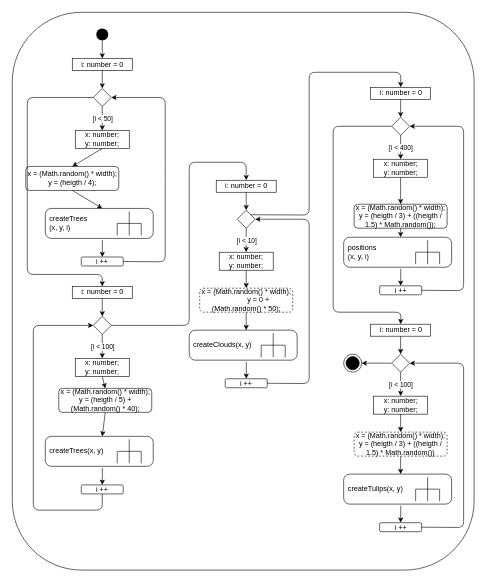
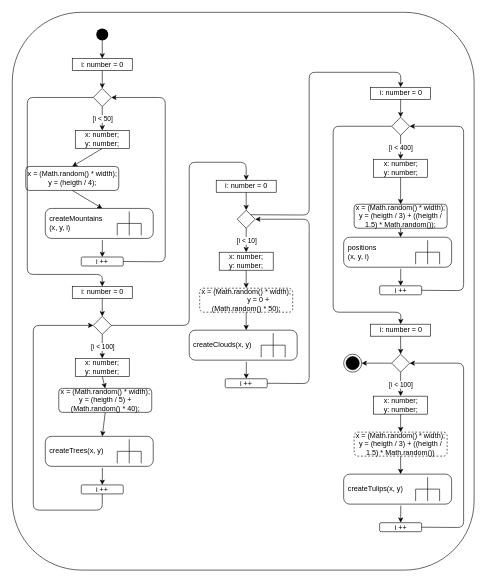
  <mxCell id="0" />
  <mxCell id="1" parent="0" />
  <mxCell id="2" value="" style="endArrow=classic;html=1;exitX=1;exitY=0;exitDx=0;exitDy=0;entryX=0.5;entryY=0;entryDx=0;entryDy=0;" parent="1" edge="1" target="33" source="49"><mxGeometry width="50" height="50" relative="1" as="geometry"><mxPoint x="662.5" y="70" as="sourcePoint" /><mxPoint x="662.5" y="110" as="targetPoint" /><Array as="points"><mxPoint x="515" y="358" /><mxPoint x="515" y="120" /><mxPoint x="668" y="120" /></Array></mxGeometry></mxCell>
  <mxCell id="3" value="" style="rounded=1;whiteSpace=wrap;html=1;fillColor=none;" vertex="1" parent="1"><mxGeometry x="20" y="20" width="770" height="930" as="geometry" /></mxCell>
  <mxCell id="4" value="i: number = 0" style="html=1;fillColor=none;" vertex="1" parent="1"><mxGeometry x="120" y="97" width="100" height="20" as="geometry" /></mxCell>
  <mxCell id="5" value="" style="endArrow=classic;html=1;exitX=0.5;exitY=1;exitDx=0;exitDy=0;" edge="1" parent="1" source="4"><mxGeometry width="50" height="50" relative="1" as="geometry"><mxPoint x="585" y="82" as="sourcePoint" /><mxPoint x="170" y="147" as="targetPoint" /></mxGeometry></mxCell>
  <mxCell id="6" value="&lt;div&gt;x = (Math.random() * width);&lt;/div&gt;&lt;div&gt;&lt;span&gt;y = (heigth / 4);&lt;/span&gt;&lt;/div&gt;" style="rounded=1;whiteSpace=wrap;html=1;fillColor=none;" vertex="1" parent="1"><mxGeometry x="42.5" y="277" width="155" height="40" as="geometry" /></mxCell>
  <mxCell id="7" value="" style="rhombus;whiteSpace=wrap;html=1;fillColor=none;" vertex="1" parent="1"><mxGeometry x="155" y="147" width="30" height="30" as="geometry" /></mxCell>
  <mxCell id="8" value="" style="endArrow=classic;html=1;exitX=0.5;exitY=1;exitDx=0;exitDy=0;entryX=0.5;entryY=0;entryDx=0;entryDy=0;" edge="1" parent="1" source="7" target="10"><mxGeometry relative="1" as="geometry"><mxPoint x="545" y="227" as="sourcePoint" /><mxPoint x="545" y="297" as="targetPoint" /></mxGeometry></mxCell>
  <mxCell id="9" value="[i &amp;lt; 50]" style="edgeLabel;resizable=0;html=1;align=center;verticalAlign=middle;" connectable="0" vertex="1" parent="8"><mxGeometry relative="1" as="geometry" /></mxCell>
  <mxCell id="10" value="x: number;&lt;br&gt;y: number;&lt;br&gt;" style="rounded=0;whiteSpace=wrap;html=1;fillColor=none;" vertex="1" parent="1"><mxGeometry x="125" y="217" width="90" height="30" as="geometry" /></mxCell>
  <mxCell id="11" value="" style="endArrow=classic;html=1;exitX=0.5;exitY=1;exitDx=0;exitDy=0;entryX=0.5;entryY=0;entryDx=0;entryDy=0;" edge="1" parent="1" source="10" target="6"><mxGeometry width="50" height="50" relative="1" as="geometry"><mxPoint x="595" y="92" as="sourcePoint" /><mxPoint x="595" y="132" as="targetPoint" /></mxGeometry></mxCell>
  <mxCell id="12" value="" style="endArrow=classic;html=1;exitX=0.5;exitY=1;exitDx=0;exitDy=0;" edge="1" parent="1" source="6"><mxGeometry width="50" height="50" relative="1" as="geometry"><mxPoint x="585" y="82" as="sourcePoint" /><mxPoint x="170" y="347" as="targetPoint" /></mxGeometry></mxCell>
  <mxCell id="13" value="" style="ellipse;fillColor=#000000;strokeColor=none;" vertex="1" parent="1"><mxGeometry x="160" y="47" width="20" height="20" as="geometry" /></mxCell>
  <mxCell id="14" value="" style="endArrow=classic;html=1;exitX=0.5;exitY=1;exitDx=0;exitDy=0;entryX=0.5;entryY=0;entryDx=0;entryDy=0;" edge="1" parent="1" source="13" target="4"><mxGeometry width="50" height="50" relative="1" as="geometry"><mxPoint x="585" y="82" as="sourcePoint" /><mxPoint x="585" y="122" as="targetPoint" /></mxGeometry></mxCell>
  <mxCell id="15" value="" style="ellipse;html=1;shape=endState;fillColor=#000000;strokeColor=#000000;" vertex="1" parent="1"><mxGeometry x="572.5" y="590" width="30" height="30" as="geometry" /></mxCell>
- <mxCell id="16" value="createTrees&lt;br&gt;(x, y, i)" style="shape=mxgraph.uml25.behaviorAction;html=1;rounded=1;absoluteArcSize=1;arcSize=10;align=left;spacingLeft=5;fillColor=none;" vertex="1" parent="1"><mxGeometry x="75" y="347" width="180" height="50" as="geometry" /></mxCell>
+ <mxCell id="16" value="createMountains&lt;br&gt;(x, y, i)" style="shape=mxgraph.uml25.behaviorAction;html=1;rounded=1;absoluteArcSize=1;arcSize=10;align=left;spacingLeft=5;fillColor=none;" vertex="1" parent="1"><mxGeometry x="75" y="347" width="180" height="50" as="geometry" /></mxCell>
  <mxCell id="17" value="" style="endArrow=classic;html=1;exitX=0.529;exitY=1.052;exitDx=0;exitDy=0;exitPerimeter=0;" edge="1" parent="1" source="16" target="18"><mxGeometry width="50" height="50" relative="1" as="geometry"><mxPoint x="595" y="92" as="sourcePoint" /><mxPoint x="595" y="132" as="targetPoint" /></mxGeometry></mxCell>
  <mxCell id="18" value="i ++" style="rounded=1;whiteSpace=wrap;html=1;" vertex="1" parent="1"><mxGeometry x="135" y="428" width="70" height="15" as="geometry" /></mxCell>
  <mxCell id="19" value="" style="endArrow=classic;html=1;entryX=1;entryY=0.5;entryDx=0;entryDy=0;exitX=1;exitY=0.5;exitDx=0;exitDy=0;" edge="1" parent="1" source="18" target="7"><mxGeometry width="50" height="50" relative="1" as="geometry"><mxPoint x="375" y="432" as="sourcePoint" /><mxPoint x="605" y="142" as="targetPoint" /><Array as="points"><mxPoint x="275" y="436" /><mxPoint x="275" y="287" /><mxPoint x="275" y="162" /></Array></mxGeometry></mxCell>
  <mxCell id="20" value="" style="endArrow=classic;html=1;exitX=0;exitY=0.5;exitDx=0;exitDy=0;entryX=0.5;entryY=0;entryDx=0;entryDy=0;" edge="1" parent="1" source="7" target="21"><mxGeometry width="50" height="50" relative="1" as="geometry"><mxPoint x="615" y="112" as="sourcePoint" /><mxPoint x="615" y="152" as="targetPoint" /><Array as="points"><mxPoint x="45" y="162" /><mxPoint x="45" y="457" /><mxPoint x="170" y="457" /></Array></mxGeometry></mxCell>
  <mxCell id="21" value="i: number = 0" style="html=1;fillColor=none;" vertex="1" parent="1"><mxGeometry x="120" y="477" width="100" height="20" as="geometry" /></mxCell>
  <mxCell id="22" value="" style="endArrow=classic;html=1;exitX=0.5;exitY=1;exitDx=0;exitDy=0;" edge="1" parent="1" source="21"><mxGeometry width="50" height="50" relative="1" as="geometry"><mxPoint x="585" y="462" as="sourcePoint" /><mxPoint x="170" y="527" as="targetPoint" /></mxGeometry></mxCell>
  <mxCell id="23" value="&lt;div&gt;x = (Math.random() * width);&lt;/div&gt;&lt;div&gt;&lt;span&gt;y = (heigth / 5) + (Math.random() * 40);&lt;/span&gt;&lt;/div&gt;" style="rounded=1;whiteSpace=wrap;html=1;fillColor=none;align=center;" vertex="1" parent="1"><mxGeometry x="97.5" y="647" width="155" height="40" as="geometry" /></mxCell>
  <mxCell id="24" value="" style="rhombus;whiteSpace=wrap;html=1;fillColor=none;" vertex="1" parent="1"><mxGeometry x="155" y="527" width="30" height="30" as="geometry" /></mxCell>
  <mxCell id="25" value="" style="endArrow=classic;html=1;exitX=0.5;exitY=1;exitDx=0;exitDy=0;entryX=0.5;entryY=0;entryDx=0;entryDy=0;" edge="1" parent="1" source="24" target="27"><mxGeometry relative="1" as="geometry"><mxPoint x="545" y="607" as="sourcePoint" /><mxPoint x="545" y="677" as="targetPoint" /></mxGeometry></mxCell>
  <mxCell id="26" value="[i &amp;lt; 100]" style="edgeLabel;resizable=0;html=1;align=center;verticalAlign=middle;" connectable="0" vertex="1" parent="25"><mxGeometry relative="1" as="geometry" /></mxCell>
  <mxCell id="27" value="x: number;&lt;br&gt;y: number;&lt;br&gt;" style="rounded=0;whiteSpace=wrap;html=1;fillColor=none;" vertex="1" parent="1"><mxGeometry x="125" y="597" width="90" height="30" as="geometry" /></mxCell>
  <mxCell id="28" value="" style="endArrow=classic;html=1;exitX=0.5;exitY=1;exitDx=0;exitDy=0;entryX=0.5;entryY=0;entryDx=0;entryDy=0;" edge="1" parent="1" source="27" target="23"><mxGeometry width="50" height="50" relative="1" as="geometry"><mxPoint x="595" y="472" as="sourcePoint" /><mxPoint x="595" y="512" as="targetPoint" /></mxGeometry></mxCell>
  <mxCell id="29" value="" style="endArrow=classic;html=1;exitX=0.5;exitY=1;exitDx=0;exitDy=0;" edge="1" parent="1" source="23"><mxGeometry width="50" height="50" relative="1" as="geometry"><mxPoint x="585" y="462" as="sourcePoint" /><mxPoint x="170" y="727" as="targetPoint" /></mxGeometry></mxCell>
  <mxCell id="30" value="createTrees(x, y)" style="shape=mxgraph.uml25.behaviorAction;html=1;rounded=1;absoluteArcSize=1;arcSize=10;align=left;spacingLeft=5;fillColor=none;" vertex="1" parent="1"><mxGeometry x="75" y="727" width="180" height="50" as="geometry" /></mxCell>
  <mxCell id="31" value="" style="endArrow=classic;html=1;exitX=0.529;exitY=1.052;exitDx=0;exitDy=0;exitPerimeter=0;" edge="1" parent="1" source="30" target="32"><mxGeometry width="50" height="50" relative="1" as="geometry"><mxPoint x="595" y="472" as="sourcePoint" /><mxPoint x="595" y="512" as="targetPoint" /></mxGeometry></mxCell>
  <mxCell id="32" value="i ++" style="rounded=1;whiteSpace=wrap;html=1;" vertex="1" parent="1"><mxGeometry x="135" y="808" width="70" height="15" as="geometry" /></mxCell>
  <mxCell id="33" value="i: number = 0" style="html=1;fillColor=none;" vertex="1" parent="1"><mxGeometry x="617.5" y="145" width="100" height="20" as="geometry" /></mxCell>
  <mxCell id="34" value="" style="endArrow=classic;html=1;exitX=0.5;exitY=1;exitDx=0;exitDy=0;" edge="1" parent="1" source="33"><mxGeometry width="50" height="50" relative="1" as="geometry"><mxPoint x="1082.5" y="130" as="sourcePoint" /><mxPoint x="667.5" y="195" as="targetPoint" /></mxGeometry></mxCell>
  <mxCell id="35" value="&lt;div&gt;x = (Math.random() * width);&lt;/div&gt;&lt;div&gt;&lt;span&gt;y = (heigth / 3) + ((heigth / 1.5) * Math.random());&lt;/span&gt;&lt;/div&gt;" style="rounded=1;whiteSpace=wrap;html=1;fillColor=none;" vertex="1" parent="1"><mxGeometry x="590" y="340" width="155" height="40" as="geometry" /></mxCell>
  <mxCell id="36" value="" style="rhombus;whiteSpace=wrap;html=1;fillColor=none;" vertex="1" parent="1"><mxGeometry x="652.5" y="195" width="30" height="30" as="geometry" /></mxCell>
  <mxCell id="37" value="" style="endArrow=classic;html=1;exitX=0.5;exitY=1;exitDx=0;exitDy=0;entryX=0.5;entryY=0;entryDx=0;entryDy=0;" edge="1" parent="1" source="36" target="39"><mxGeometry relative="1" as="geometry"><mxPoint x="1042.5" y="275" as="sourcePoint" /><mxPoint x="1042.5" y="345" as="targetPoint" /></mxGeometry></mxCell>
  <mxCell id="38" value="[i &amp;lt; 400]" style="edgeLabel;resizable=0;html=1;align=center;verticalAlign=middle;" connectable="0" vertex="1" parent="37"><mxGeometry relative="1" as="geometry" /></mxCell>
  <mxCell id="39" value="x: number;&lt;br&gt;y: number;&lt;br&gt;" style="rounded=0;whiteSpace=wrap;html=1;fillColor=none;" vertex="1" parent="1"><mxGeometry x="622.5" y="265" width="90" height="30" as="geometry" /></mxCell>
  <mxCell id="40" value="" style="endArrow=classic;html=1;exitX=0.5;exitY=1;exitDx=0;exitDy=0;entryX=0.5;entryY=0;entryDx=0;entryDy=0;" edge="1" parent="1" source="39" target="35"><mxGeometry width="50" height="50" relative="1" as="geometry"><mxPoint x="1092.5" y="140" as="sourcePoint" /><mxPoint x="1092.5" y="180" as="targetPoint" /></mxGeometry></mxCell>
  <mxCell id="41" value="" style="endArrow=classic;html=1;exitX=0.5;exitY=1;exitDx=0;exitDy=0;" edge="1" parent="1" source="35"><mxGeometry width="50" height="50" relative="1" as="geometry"><mxPoint x="1082.5" y="130" as="sourcePoint" /><mxPoint x="667.5" y="395" as="targetPoint" /></mxGeometry></mxCell>
  <mxCell id="42" value="positions&lt;br&gt;(x, y, i)" style="shape=mxgraph.uml25.behaviorAction;html=1;rounded=1;absoluteArcSize=1;arcSize=10;align=left;spacingLeft=5;fillColor=none;" vertex="1" parent="1"><mxGeometry x="572.5" y="395" width="180" height="50" as="geometry" /></mxCell>
  <mxCell id="43" value="" style="endArrow=classic;html=1;exitX=0.529;exitY=1.052;exitDx=0;exitDy=0;exitPerimeter=0;" edge="1" parent="1" source="42" target="44"><mxGeometry width="50" height="50" relative="1" as="geometry"><mxPoint x="1092.5" y="140" as="sourcePoint" /><mxPoint x="1092.5" y="180" as="targetPoint" /></mxGeometry></mxCell>
  <mxCell id="44" value="i ++" style="rounded=1;whiteSpace=wrap;html=1;" vertex="1" parent="1"><mxGeometry x="632.5" y="476" width="70" height="15" as="geometry" /></mxCell>
  <mxCell id="45" value="" style="endArrow=classic;html=1;entryX=1;entryY=0.5;entryDx=0;entryDy=0;exitX=1;exitY=0.5;exitDx=0;exitDy=0;" edge="1" parent="1" source="44" target="36"><mxGeometry width="50" height="50" relative="1" as="geometry"><mxPoint x="872.5" y="480" as="sourcePoint" /><mxPoint x="1102.5" y="190" as="targetPoint" /><Array as="points"><mxPoint x="772.5" y="484" /><mxPoint x="772.5" y="335" /><mxPoint x="772.5" y="210" /></Array></mxGeometry></mxCell>
  <mxCell id="46" value="i: number = 0" style="html=1;fillColor=none;" vertex="1" parent="1"><mxGeometry x="360" y="300" width="100" height="20" as="geometry" /></mxCell>
  <mxCell id="47" value="" style="endArrow=classic;html=1;exitX=0.5;exitY=1;exitDx=0;exitDy=0;" edge="1" parent="1" source="46"><mxGeometry width="50" height="50" relative="1" as="geometry"><mxPoint x="825" y="285" as="sourcePoint" /><mxPoint x="410" y="350" as="targetPoint" /></mxGeometry></mxCell>
  <mxCell id="48" value="&lt;div&gt;x = (Math.random() * width);&lt;/div&gt;&lt;div&gt;&amp;nbsp; &amp;nbsp; &amp;nbsp; &amp;nbsp; &amp;nbsp; &amp;nbsp; y = 0 + (Math.random() * 50);&lt;/div&gt;" style="rounded=1;whiteSpace=wrap;html=1;fillColor=none;dashed=1;" vertex="1" parent="1"><mxGeometry x="332.5" y="480" width="155" height="40" as="geometry" /></mxCell>
  <mxCell id="49" value="" style="rhombus;whiteSpace=wrap;html=1;fillColor=none;" vertex="1" parent="1"><mxGeometry x="395" y="350" width="30" height="30" as="geometry" /></mxCell>
  <mxCell id="50" value="" style="endArrow=classic;html=1;exitX=0.5;exitY=1;exitDx=0;exitDy=0;entryX=0.5;entryY=0;entryDx=0;entryDy=0;" edge="1" parent="1" source="49" target="52"><mxGeometry relative="1" as="geometry"><mxPoint x="785" y="430" as="sourcePoint" /><mxPoint x="785" y="500" as="targetPoint" /></mxGeometry></mxCell>
  <mxCell id="51" value="[i &amp;lt; 10]" style="edgeLabel;resizable=0;html=1;align=center;verticalAlign=middle;" connectable="0" vertex="1" parent="50"><mxGeometry relative="1" as="geometry" /></mxCell>
  <mxCell id="52" value="x: number;&lt;br&gt;y: number;&lt;br&gt;" style="rounded=0;whiteSpace=wrap;html=1;fillColor=none;" vertex="1" parent="1"><mxGeometry x="365" y="420" width="90" height="30" as="geometry" /></mxCell>
  <mxCell id="53" value="" style="endArrow=classic;html=1;exitX=0.5;exitY=1;exitDx=0;exitDy=0;entryX=0.5;entryY=0;entryDx=0;entryDy=0;" edge="1" parent="1" source="52" target="48"><mxGeometry width="50" height="50" relative="1" as="geometry"><mxPoint x="835" y="295" as="sourcePoint" /><mxPoint x="835" y="335" as="targetPoint" /></mxGeometry></mxCell>
  <mxCell id="54" value="" style="endArrow=classic;html=1;exitX=0.5;exitY=1;exitDx=0;exitDy=0;" edge="1" parent="1" source="48"><mxGeometry width="50" height="50" relative="1" as="geometry"><mxPoint x="825" y="285" as="sourcePoint" /><mxPoint x="410" y="550" as="targetPoint" /></mxGeometry></mxCell>
  <mxCell id="55" value="createClouds(x, y)" style="shape=mxgraph.uml25.behaviorAction;html=1;rounded=1;absoluteArcSize=1;arcSize=10;align=left;spacingLeft=5;fillColor=none;" vertex="1" parent="1"><mxGeometry x="315" y="550" width="180" height="50" as="geometry" /></mxCell>
  <mxCell id="56" value="" style="endArrow=classic;html=1;exitX=0.529;exitY=1.052;exitDx=0;exitDy=0;exitPerimeter=0;" edge="1" parent="1" source="55" target="57"><mxGeometry width="50" height="50" relative="1" as="geometry"><mxPoint x="835" y="295" as="sourcePoint" /><mxPoint x="835" y="335" as="targetPoint" /></mxGeometry></mxCell>
  <mxCell id="57" value="i ++" style="rounded=1;whiteSpace=wrap;html=1;" vertex="1" parent="1"><mxGeometry x="375" y="631" width="70" height="15" as="geometry" /></mxCell>
  <mxCell id="58" value="" style="endArrow=classic;html=1;entryX=1;entryY=0.5;entryDx=0;entryDy=0;exitX=1;exitY=0.5;exitDx=0;exitDy=0;" edge="1" parent="1" source="57" target="49"><mxGeometry width="50" height="50" relative="1" as="geometry"><mxPoint x="615" y="635" as="sourcePoint" /><mxPoint x="845" y="345" as="targetPoint" /><Array as="points"><mxPoint x="515" y="639" /><mxPoint x="515" y="490" /><mxPoint x="515" y="365" /></Array></mxGeometry></mxCell>
  <mxCell id="59" value="i: number = 0" style="html=1;fillColor=none;" vertex="1" parent="1"><mxGeometry x="617.5" y="540" width="100" height="20" as="geometry" /></mxCell>
  <mxCell id="60" value="" style="endArrow=classic;html=1;exitX=0.5;exitY=1;exitDx=0;exitDy=0;" edge="1" parent="1" source="59"><mxGeometry width="50" height="50" relative="1" as="geometry"><mxPoint x="1082.5" y="525" as="sourcePoint" /><mxPoint x="667.5" y="590" as="targetPoint" /></mxGeometry></mxCell>
  <mxCell id="61" value="&lt;div&gt;x = (Math.random() * width);&lt;/div&gt;&lt;div&gt;&lt;span&gt;y = (heigth / 3) + ((heigth / 1.5) * Math.random())&lt;/span&gt;&lt;/div&gt;" style="rounded=1;whiteSpace=wrap;html=1;fillColor=none;dashed=1;" vertex="1" parent="1"><mxGeometry x="590" y="720" width="155" height="40" as="geometry" /></mxCell>
  <mxCell id="62" value="" style="rhombus;whiteSpace=wrap;html=1;fillColor=none;" vertex="1" parent="1"><mxGeometry x="652.5" y="590" width="30" height="30" as="geometry" /></mxCell>
  <mxCell id="63" value="" style="endArrow=classic;html=1;exitX=0.5;exitY=1;exitDx=0;exitDy=0;entryX=0.5;entryY=0;entryDx=0;entryDy=0;" edge="1" parent="1" source="62" target="65"><mxGeometry relative="1" as="geometry"><mxPoint x="1042.5" y="670" as="sourcePoint" /><mxPoint x="1042.5" y="740" as="targetPoint" /></mxGeometry></mxCell>
  <mxCell id="64" value="[i &amp;lt; 100]" style="edgeLabel;resizable=0;html=1;align=center;verticalAlign=middle;" connectable="0" vertex="1" parent="63"><mxGeometry relative="1" as="geometry" /></mxCell>
  <mxCell id="65" value="x: number;&lt;br&gt;y: number;&lt;br&gt;" style="rounded=0;whiteSpace=wrap;html=1;fillColor=none;" vertex="1" parent="1"><mxGeometry x="622.5" y="660" width="90" height="30" as="geometry" /></mxCell>
  <mxCell id="66" value="" style="endArrow=classic;html=1;exitX=0.5;exitY=1;exitDx=0;exitDy=0;entryX=0.5;entryY=0;entryDx=0;entryDy=0;" edge="1" parent="1" source="65" target="61"><mxGeometry width="50" height="50" relative="1" as="geometry"><mxPoint x="1092.5" y="535" as="sourcePoint" /><mxPoint x="1092.5" y="575" as="targetPoint" /></mxGeometry></mxCell>
  <mxCell id="67" value="" style="endArrow=classic;html=1;exitX=0.5;exitY=1;exitDx=0;exitDy=0;" edge="1" parent="1" source="61"><mxGeometry width="50" height="50" relative="1" as="geometry"><mxPoint x="1082.5" y="525" as="sourcePoint" /><mxPoint x="667.5" y="790" as="targetPoint" /></mxGeometry></mxCell>
  <mxCell id="68" value="createTulips(x, y)" style="shape=mxgraph.uml25.behaviorAction;html=1;rounded=1;absoluteArcSize=1;arcSize=10;align=left;spacingLeft=5;fillColor=none;" vertex="1" parent="1"><mxGeometry x="572.5" y="790" width="180" height="50" as="geometry" /></mxCell>
  <mxCell id="69" value="" style="endArrow=classic;html=1;exitX=0.529;exitY=1.052;exitDx=0;exitDy=0;exitPerimeter=0;" edge="1" parent="1" source="68" target="70"><mxGeometry width="50" height="50" relative="1" as="geometry"><mxPoint x="1092.5" y="535" as="sourcePoint" /><mxPoint x="1092.5" y="575" as="targetPoint" /></mxGeometry></mxCell>
  <mxCell id="70" value="i ++" style="rounded=1;whiteSpace=wrap;html=1;" vertex="1" parent="1"><mxGeometry x="632.5" y="871" width="70" height="15" as="geometry" /></mxCell>
  <mxCell id="71" value="" style="endArrow=classic;html=1;entryX=1;entryY=0.5;entryDx=0;entryDy=0;exitX=1;exitY=0.5;exitDx=0;exitDy=0;" edge="1" parent="1" source="70" target="62"><mxGeometry width="50" height="50" relative="1" as="geometry"><mxPoint x="872.5" y="875" as="sourcePoint" /><mxPoint x="1102.5" y="585" as="targetPoint" /><Array as="points"><mxPoint x="772.5" y="879" /><mxPoint x="772.5" y="730" /><mxPoint x="772.5" y="605" /></Array></mxGeometry></mxCell>
  <mxCell id="72" value="" style="endArrow=classic;html=1;exitX=0;exitY=0.5;exitDx=0;exitDy=0;entryX=0.5;entryY=0;entryDx=0;entryDy=0;" edge="1" parent="1" source="36" target="59"><mxGeometry width="50" height="50" relative="1" as="geometry"><mxPoint x="672.5" y="80" as="sourcePoint" /><mxPoint x="672.5" y="120" as="targetPoint" /><Array as="points"><mxPoint x="555" y="210" /><mxPoint x="555" y="520" /><mxPoint x="668" y="520" /></Array></mxGeometry></mxCell>
  <mxCell id="73" value="" style="endArrow=classic;html=1;exitX=1;exitY=0.5;exitDx=0;exitDy=0;entryX=0.5;entryY=0;entryDx=0;entryDy=0;" edge="1" parent="1" source="24" target="46"><mxGeometry width="50" height="50" relative="1" as="geometry"><mxPoint x="692.5" y="100" as="sourcePoint" /><mxPoint x="385" y="260" as="targetPoint" /><Array as="points"><mxPoint x="315" y="542" /><mxPoint x="315" y="270" /><mxPoint x="410" y="270" /></Array></mxGeometry></mxCell>
  <mxCell id="74" value="" style="endArrow=classic;html=1;exitX=0.5;exitY=1;exitDx=0;exitDy=0;entryX=0;entryY=0.5;entryDx=0;entryDy=0;" edge="1" parent="1" source="32" target="24"><mxGeometry width="50" height="50" relative="1" as="geometry"><mxPoint x="325" y="810" as="sourcePoint" /><mxPoint x="702.5" y="150" as="targetPoint" /><Array as="points"><mxPoint x="170" y="850" /><mxPoint x="55" y="850" /><mxPoint x="55" y="542" /></Array></mxGeometry></mxCell>
  <mxCell id="75" value="" style="endArrow=classic;html=1;exitX=0;exitY=0.5;exitDx=0;exitDy=0;entryX=1;entryY=0.5;entryDx=0;entryDy=0;" edge="1" parent="1" source="62" target="15"><mxGeometry width="50" height="50" relative="1" as="geometry"><mxPoint x="712.5" y="120" as="sourcePoint" /><mxPoint x="605" y="605" as="targetPoint" /></mxGeometry></mxCell>
